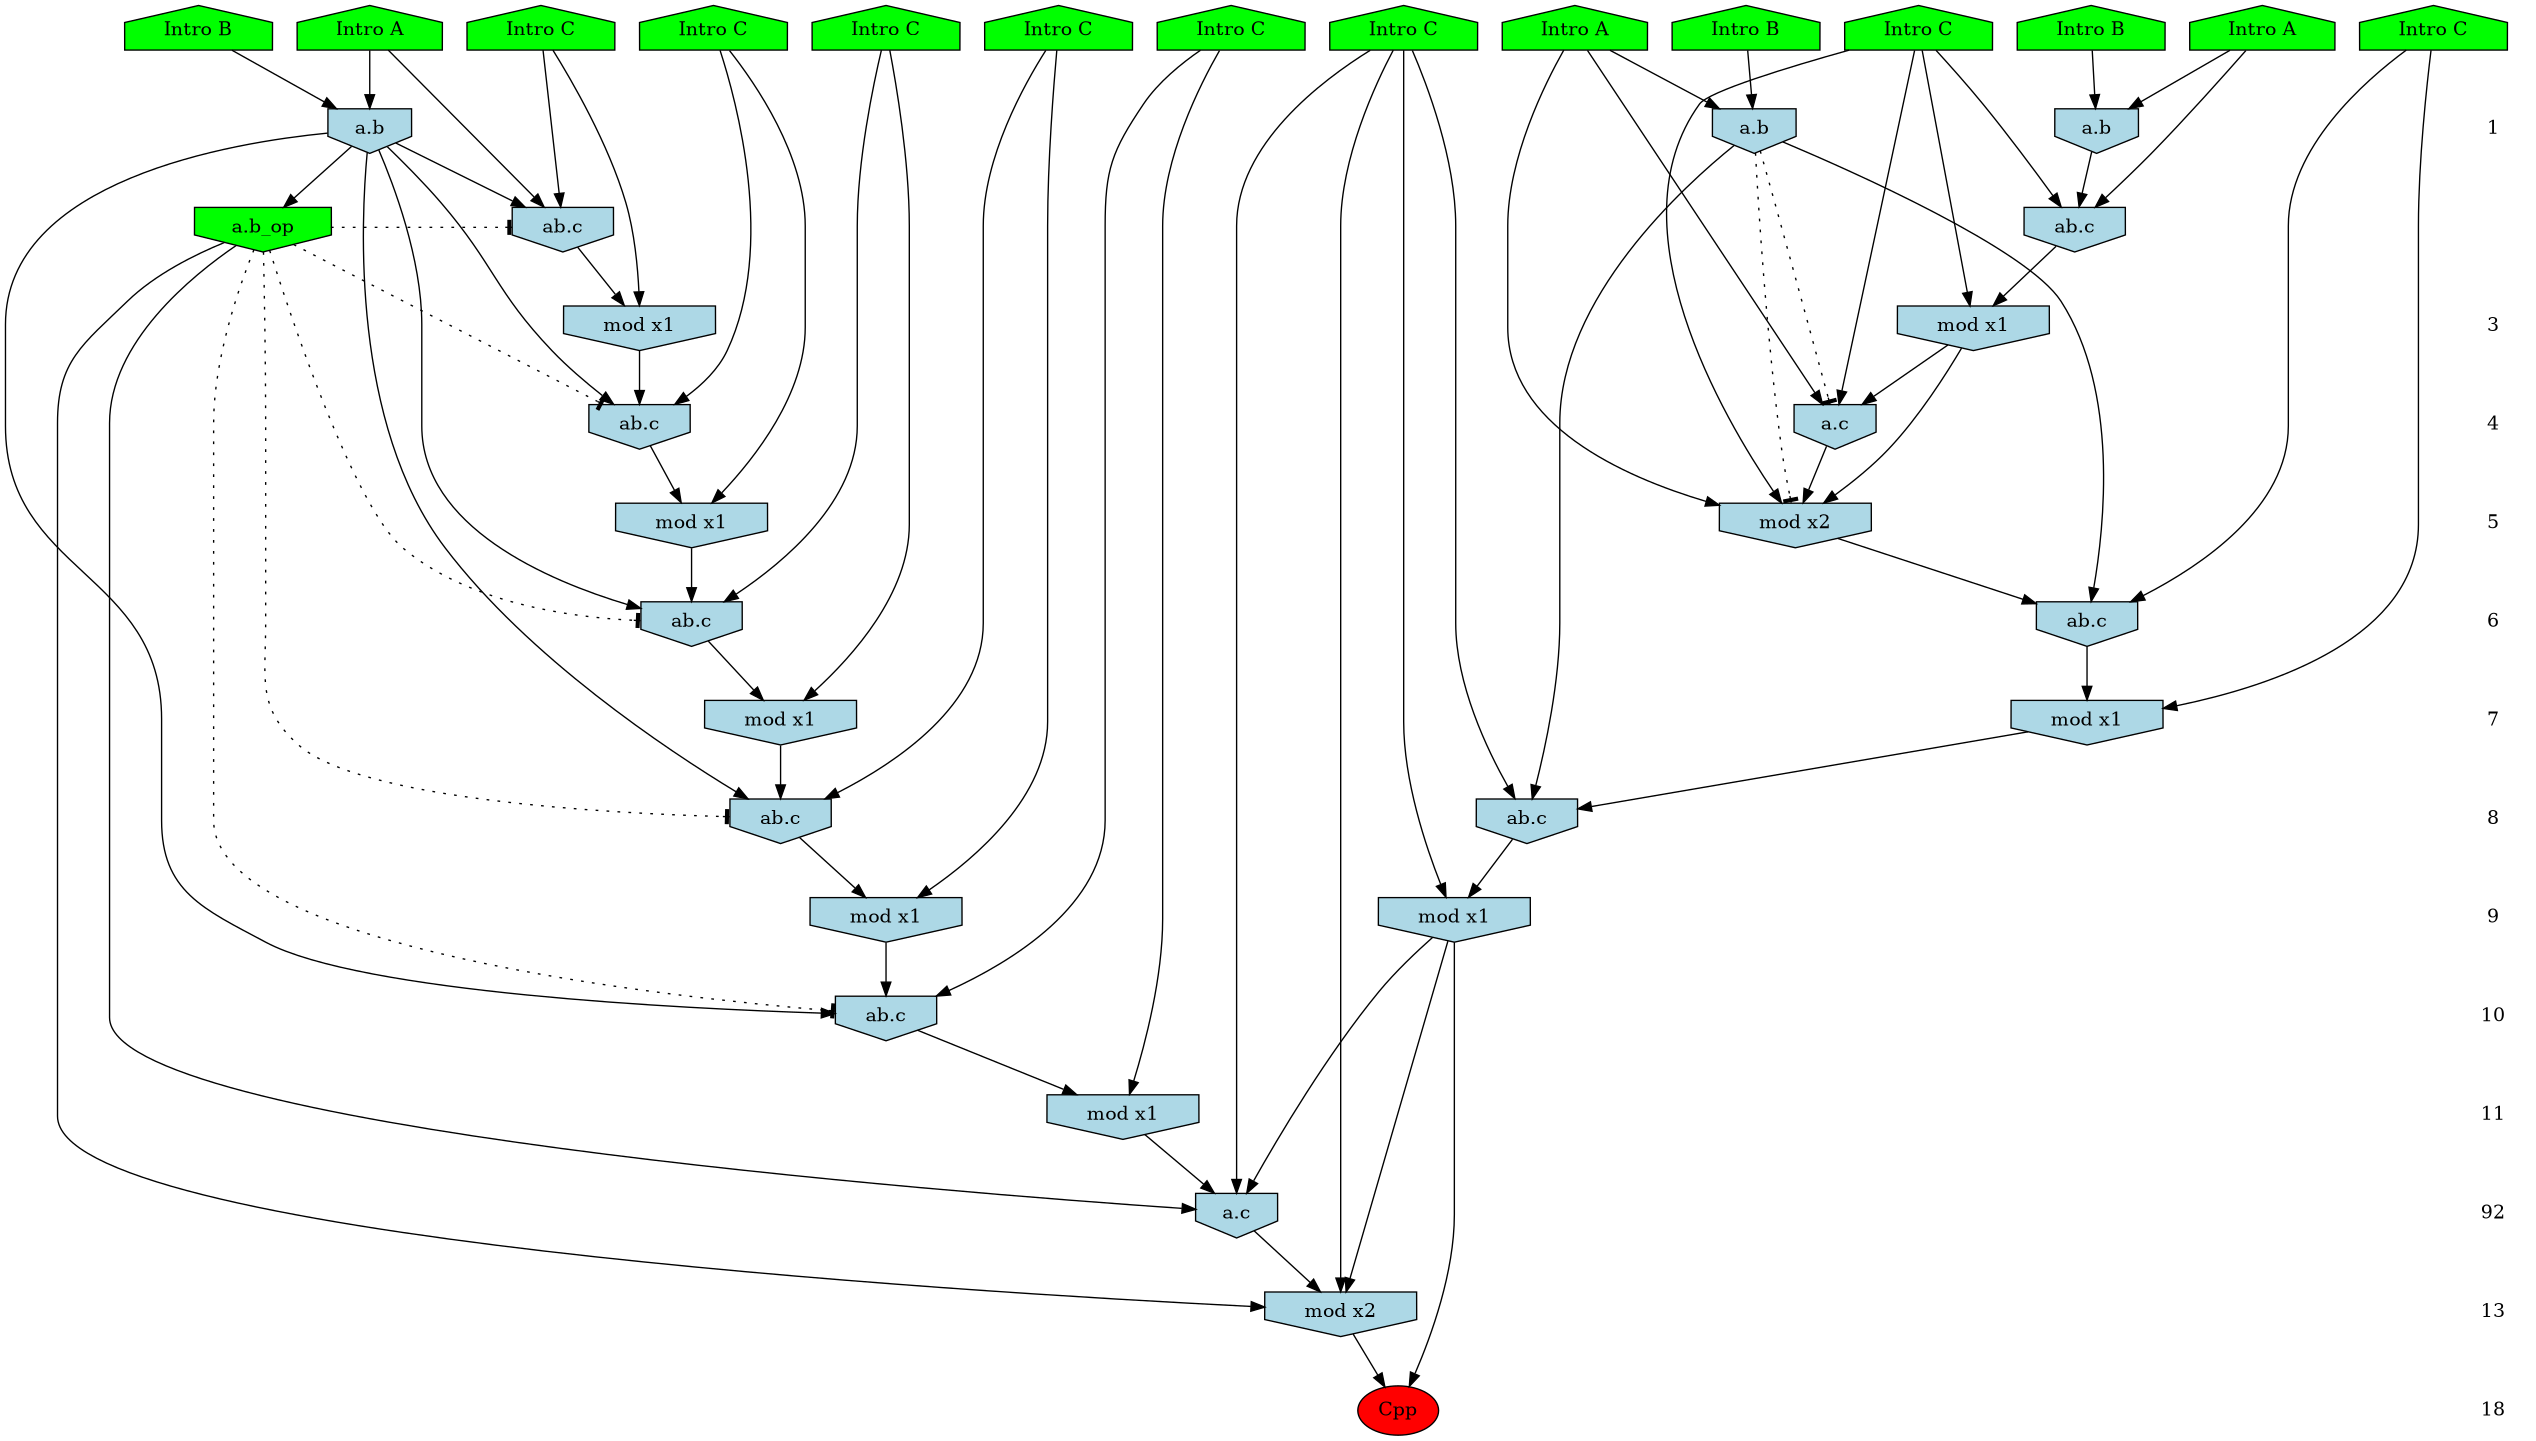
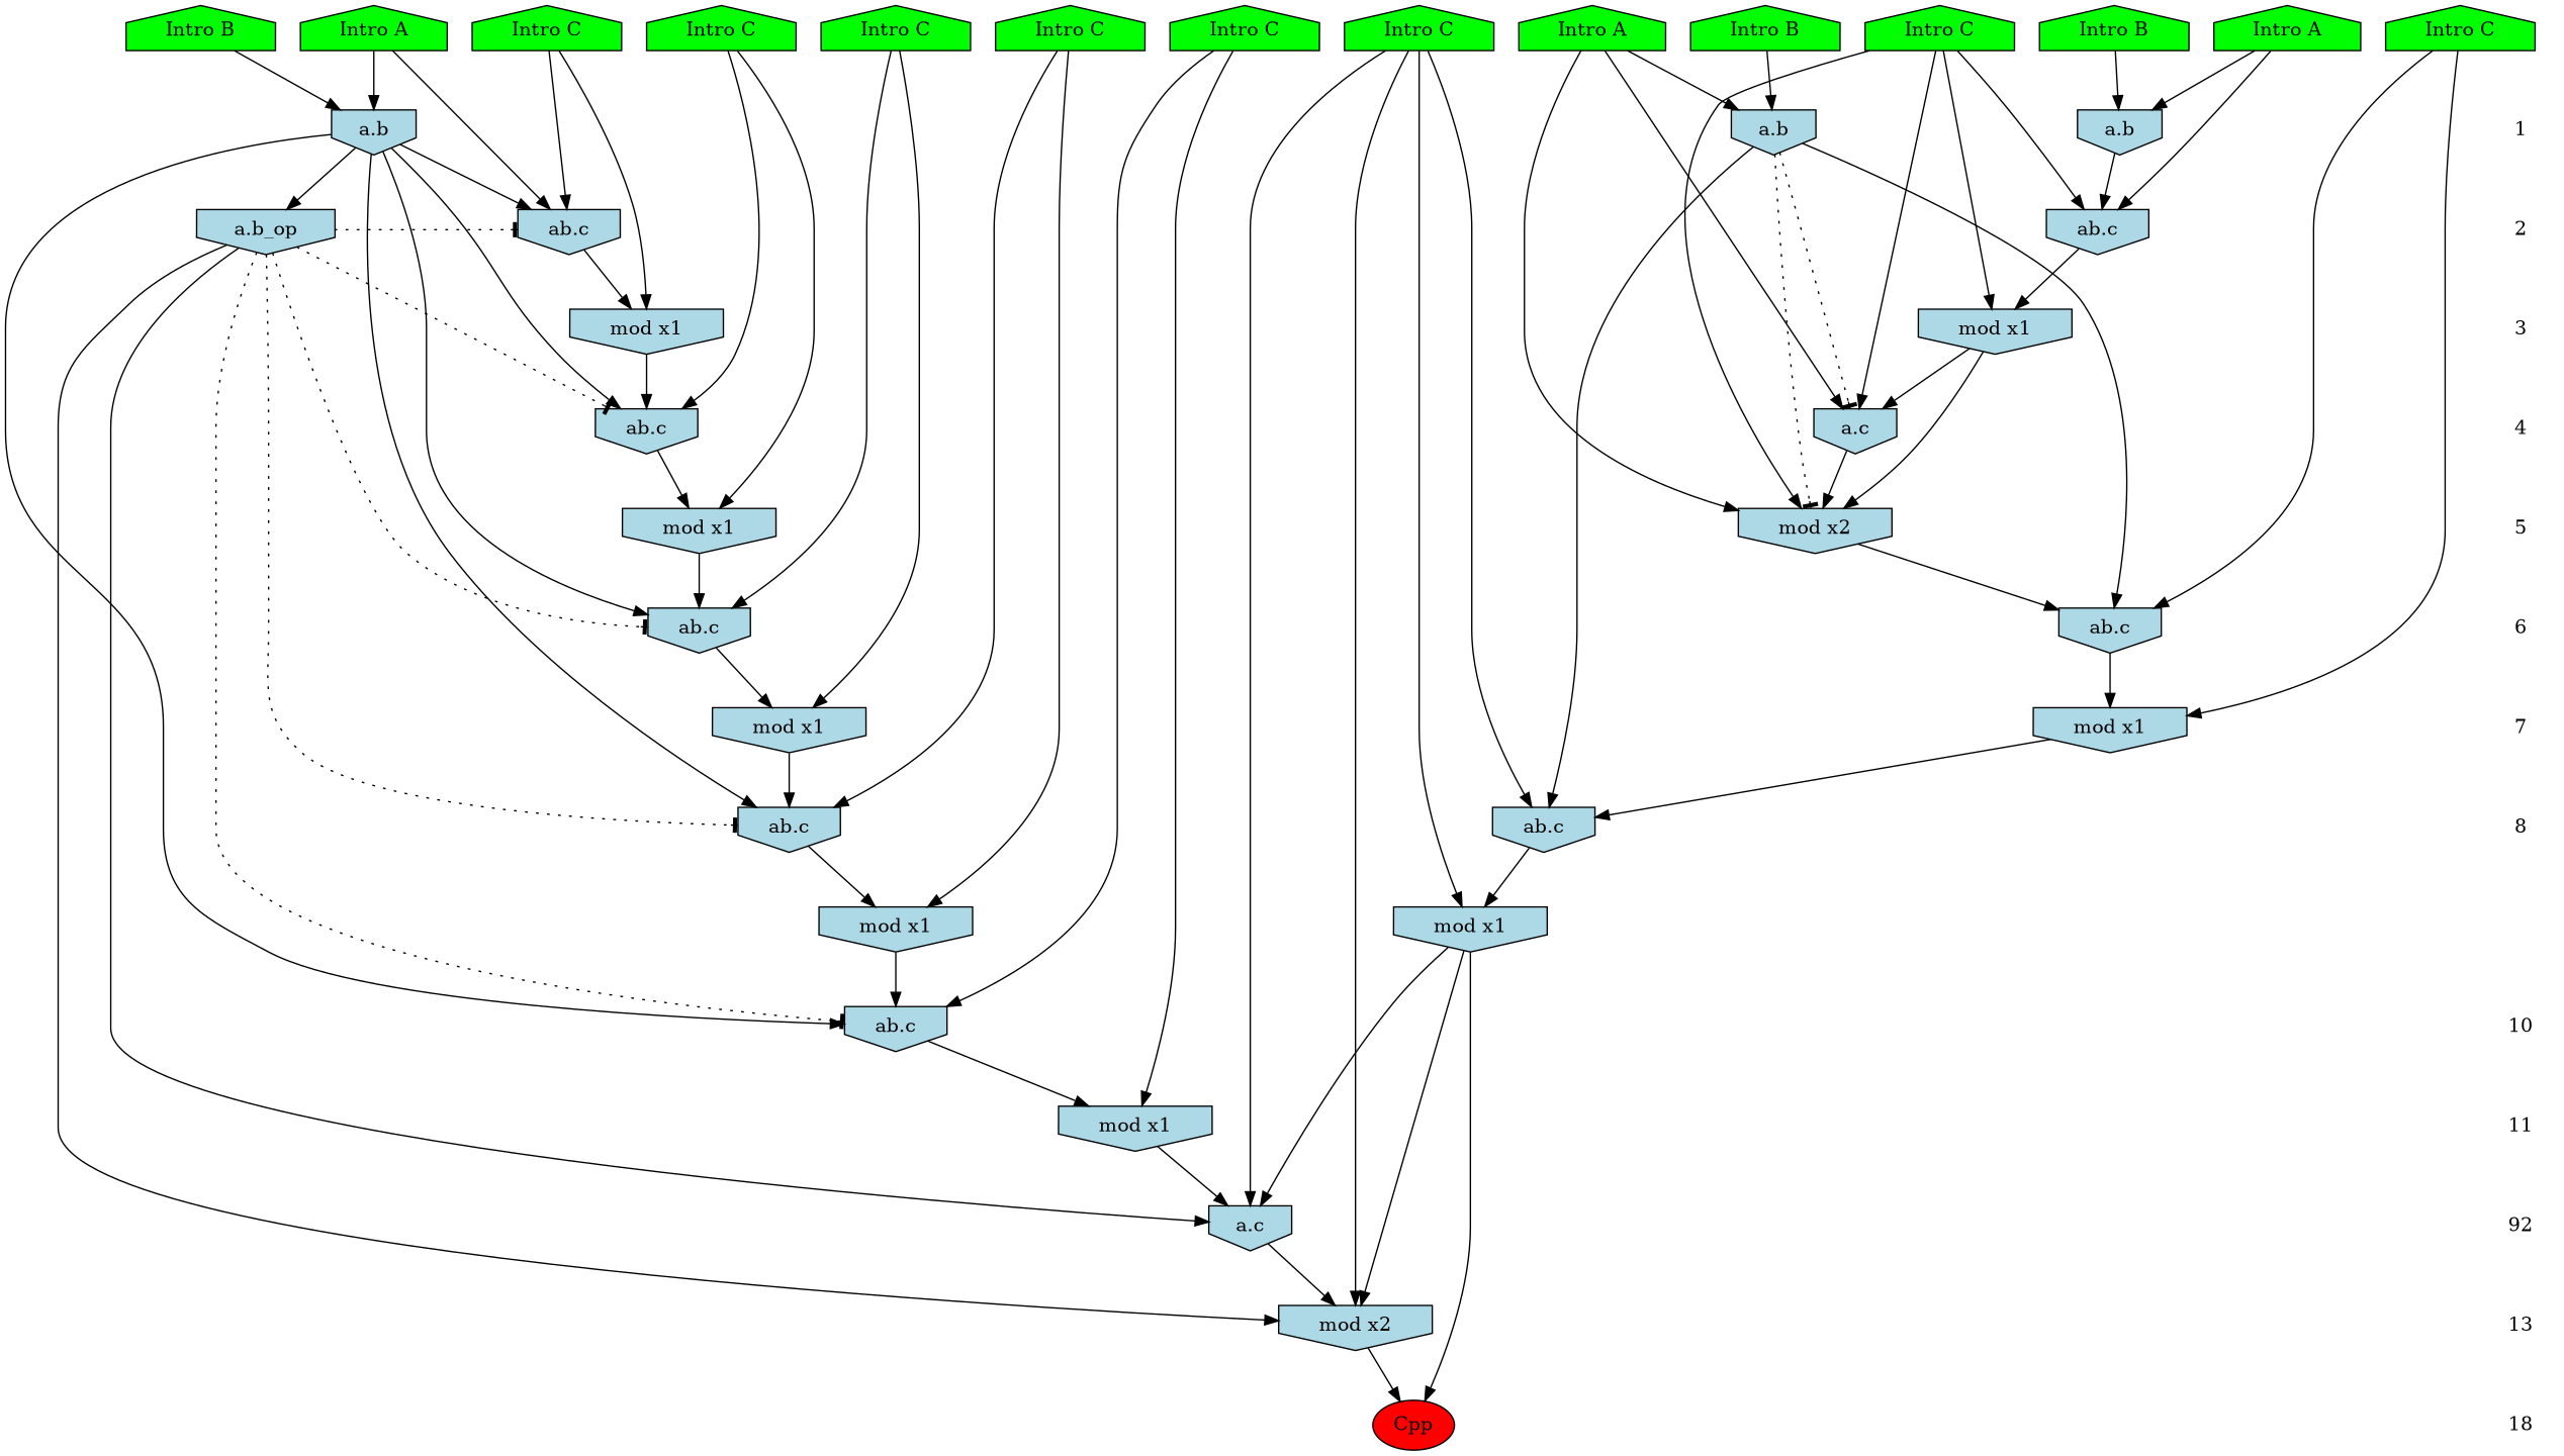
  digraph {
    ranksep=.5
    node [fillcolor=lightblue shape=invhouse style=filled]
    n1 [fillcolor=green label="Intro B" shape=house]
    n2 [fillcolor=green label="Intro B" shape=house]
    n3 [fillcolor=green label="Intro A" shape=house]
    n4 [fillcolor=green label="Intro A" shape=house]
    n5 [fillcolor=green label="Intro B" shape=house]
    n6 [fillcolor=green label="Intro A" shape=house]
    n7 [fillcolor=green label="Intro C" shape=house]
    n8 [fillcolor=green label="Intro C" shape=house]
    n9 [fillcolor=green label="Intro C" shape=house]
    n10 [fillcolor=green label="Intro C" shape=house]
    n11 [fillcolor=green label="Intro C" shape=house]
    n12 [fillcolor=green label="Intro C" shape=house]
    n13 [fillcolor=green label="Intro C" shape=house]
    n14 [fillcolor=green label="Intro C" shape=house]
    1 [shape=plaintext fillcolor="" style=""]
    n16 [label="a.b"]
    n17 [label="a.b"]
    n18 [label="a.b"]
+   2 [shape=plaintext fillcolor="" style=""]
    n20 [label="ab.c"]
    n21 [label="ab.c"]
-   n22 [fillcolor=green label="a.b_op"]
+   n22 [label="a.b_op"]
    3 [shape=plaintext fillcolor="" style=""]
    n24 [label="mod x1"]
    n25 [label="mod x1"]
    4 [shape=plaintext fillcolor="" style=""]
    n27 [label="ab.c"]
    n28 [label="a.c"]
    5 [shape=plaintext fillcolor="" style=""]
    n30 [label="mod x1"]
    n31 [label="mod x2"]
    6 [shape=plaintext fillcolor="" style=""]
    n33 [label="ab.c"]
    n34 [label="ab.c"]
    7 [shape=plaintext fillcolor="" style=""]
    n36 [label="mod x1"]
    n37 [label="mod x1"]
    8 [shape=plaintext fillcolor="" style=""]
    n39 [label="ab.c"]
    n40 [label="ab.c"]
-   9 [shape=plaintext fillcolor="" style=""]
    n42 [label="mod x1"]
    n43 [label="mod x1"]
    10 [shape=plaintext fillcolor="" style=""]
    n45 [label="ab.c"]
    11 [shape=plaintext fillcolor="" style=""]
    n47 [label="mod x1"]
    n48 [label=92 shape=plaintext fillcolor="" style=""]
    n49 [label="a.c"]
    13 [shape=plaintext fillcolor="" style=""]
    n51 [label="mod x2"]
    n52 [label=18 shape=plaintext fillcolor="" style=""]
    n53 [fillcolor=red label=Cpp shape=""]
    subgraph sub_1 {
      rank=same
      n1
      n2
      n3
      n4
      n5
      n6
      n7
      n8
      n9
      n10
      n11
      n12
      n13
      n14
    }
    subgraph sub_2 {
      rank=same
      1
      n16
      n17
      n18
    }
    subgraph sub_3 {
      rank=same
+     2
      n20
      n21
      n22
    }
    subgraph sub_4 {
      rank=same
      3
      n24
      n25
    }
    subgraph sub_5 {
      rank=same
      4
      n27
      n28
    }
    subgraph sub_6 {
      rank=same
      5
      n30
      n31
    }
    subgraph sub_7 {
      rank=same
      6
      n33
      n34
    }
    subgraph sub_8 {
      rank=same
      7
      n36
      n37
    }
    subgraph sub_9 {
      rank=same
      8
      n39
      n40
    }
    subgraph sub_10 {
      rank=same
-     9
      n42
      n43
    }
    subgraph sub_11 {
      rank=same
      10
      n45
    }
    subgraph sub_12 {
      rank=same
      11
      n47
    }
    subgraph sub_13 {
      rank=same
      n48
      n49
    }
    subgraph sub_14 {
      rank=same
      13
      n51
    }
    subgraph sub_15 {
      rank=same
      n52
      n53
    }
    n1 -> n18
    n2 -> n16
    n3 -> n18
    n3 -> n28
    n3 -> n31
    n4 -> n17
    n4 -> n21
    n5 -> n17
    n6 -> n16
    n6 -> n20
    n7 -> n21
    n7 -> n24
    n8 -> n34
    n8 -> n37
    n9 -> n40
    n9 -> n43
    n9 -> n49
    n9 -> n51
    n10 -> n27
    n10 -> n30
    n11 -> n45
    n11 -> n47
    n12 -> n33
    n12 -> n36
    n13 -> n20
    n13 -> n25
    n13 -> n28
    n13 -> n31
    n14 -> n39
    n14 -> n42
+   1 -> 2 [style=invis]
    n16 -> n20
    n17 -> n21
    n17 -> n22
    n17 -> n27
    n17 -> n33
    n17 -> n39
    n17 -> n45
    n18 -> n28 [arrowhead=tee style=dotted]
    n18 -> n31 [arrowhead=tee style=dotted]
    n18 -> n34
    n18 -> n40
+   2 -> 3 [style=invis]
    n20 -> n25
    n21 -> n24
    n22 -> n21 [arrowhead=tee style=dotted]
    n22 -> n27 [arrowhead=tee style=dotted]
    n22 -> n33 [arrowhead=tee style=dotted]
    n22 -> n39 [arrowhead=tee style=dotted]
    n22 -> n45 [arrowhead=tee style=dotted]
    n22 -> n49
    n22 -> n51
    3 -> 4 [style=invis]
    n24 -> n27
    n25 -> n28
    n25 -> n31
    4 -> 5 [style=invis]
    n27 -> n30
    n28 -> n31
    5 -> 6 [style=invis]
    n30 -> n33
    n31 -> n34
    6 -> 7 [style=invis]
    n33 -> n36
    n34 -> n37
    7 -> 8 [style=invis]
    n36 -> n39
    n37 -> n40
-   8 -> 9 [style=invis]
    n39 -> n42
    n40 -> n43
-   9 -> 10 [style=invis]
    n42 -> n45
    n43 -> n49
    n43 -> n51
    n43 -> n53
    10 -> 11 [style=invis]
    n45 -> n47
    11 -> n48 [style=invis]
    n47 -> n49
    n48 -> 13 [style=invis]
    n49 -> n51
    13 -> n52 [style=invis]
    n51 -> n53
  }
